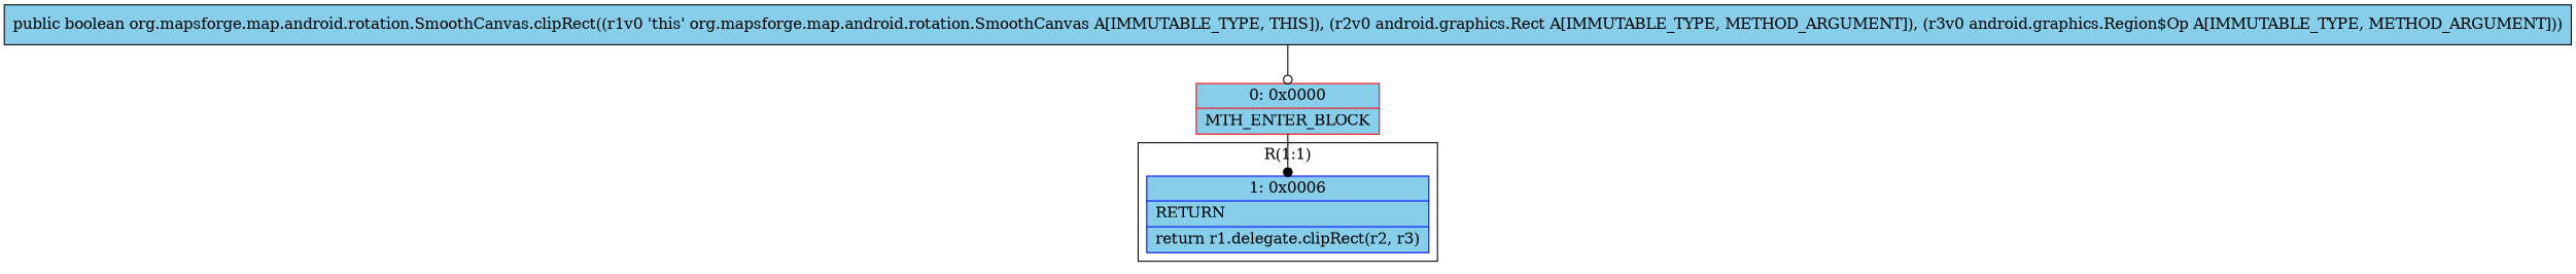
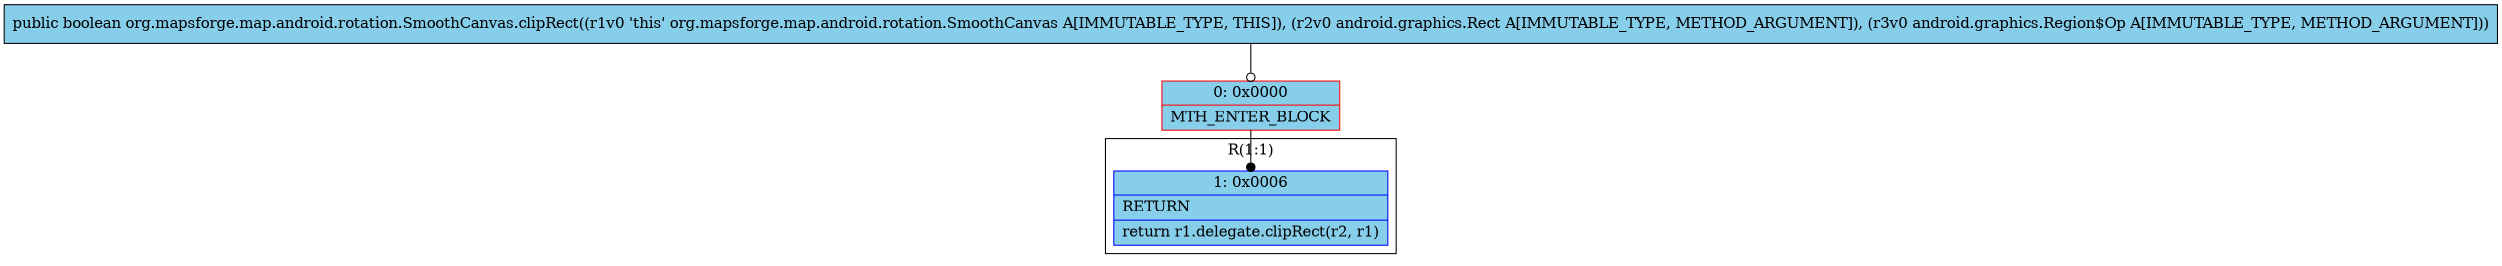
  digraph {
    node [shape=record style=filled fillcolor=skyblue]
-   n1 [color=blue label="{1\:\ 0x0006|RETURN\l|return r1.delegate.clipRect(r2, r3)\l}"]
+   n1 [color=blue label="{1\:\ 0x0006|RETURN\l|return r1.delegate.clipRect(r2, r1)\l}"]
    n2 [color=red label="{0\:\ 0x0000|MTH_ENTER_BLOCK\l}"]
    n3 [label="{public boolean org.mapsforge.map.android.rotation.SmoothCanvas.clipRect((r1v0 'this' org.mapsforge.map.android.rotation.SmoothCanvas A[IMMUTABLE_TYPE, THIS]), (r2v0 android.graphics.Rect A[IMMUTABLE_TYPE, METHOD_ARGUMENT]), (r3v0 android.graphics.Region$Op A[IMMUTABLE_TYPE, METHOD_ARGUMENT])) }"]
    subgraph cluster_1 {
      label="R(1:1)"
      n1
    }
    n2 -> n1 [arrowhead=dot]
    n3 -> n2 [arrowhead=odot]
  }
